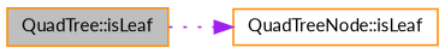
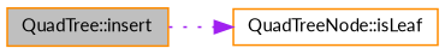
  digraph {
    rankdir=LR
    fontname=Lato
    node [color=darkorange fontname=Lato fontsize=10 shape=record style=filled]
-   n1 [fillcolor=grey75 fontcolor=black height=0.2 label="QuadTree::isLeaf" width=0.4]
+   n1 [fillcolor=grey75 fontcolor=black height=0.2 label="QuadTree::insert" width=0.4]
    n2 [fillcolor=white height=0.2 label="QuadTreeNode::isLeaf" width=0.4]
    n1 -> n2 [color=purple fontname=Lato fontsize=10 labelfontname=Helvetica labelfontsize=10 style=dotted]
  }
